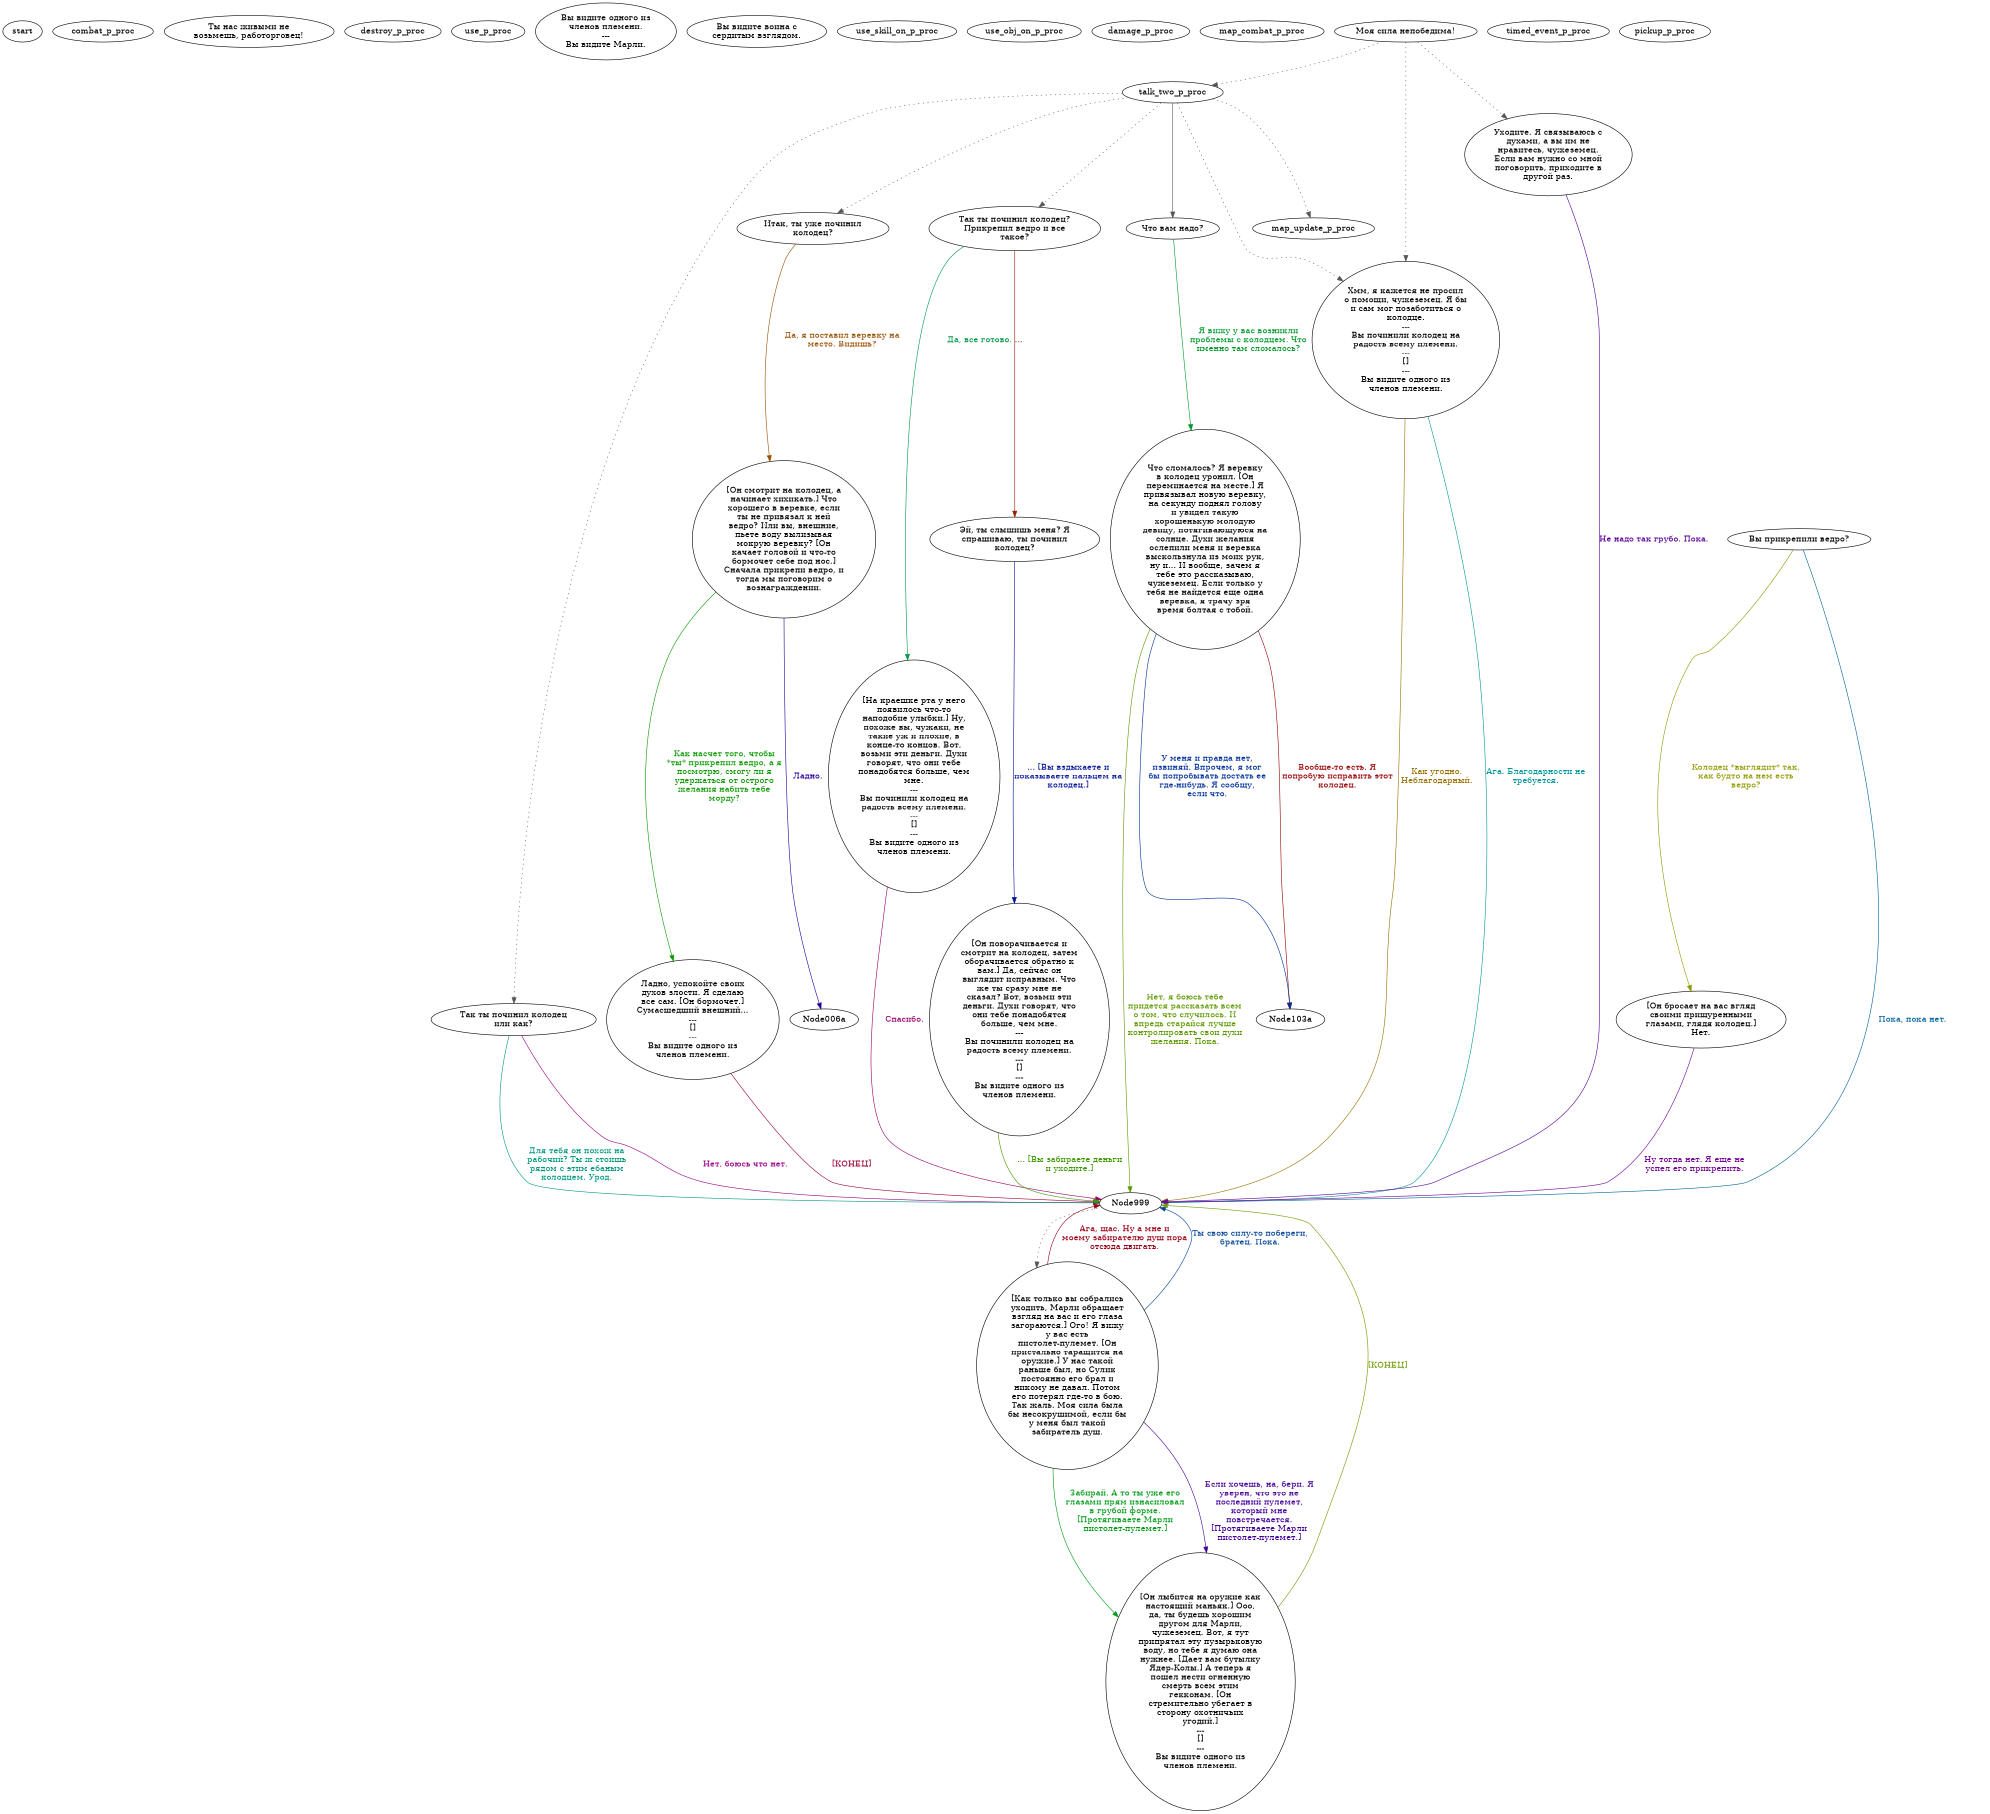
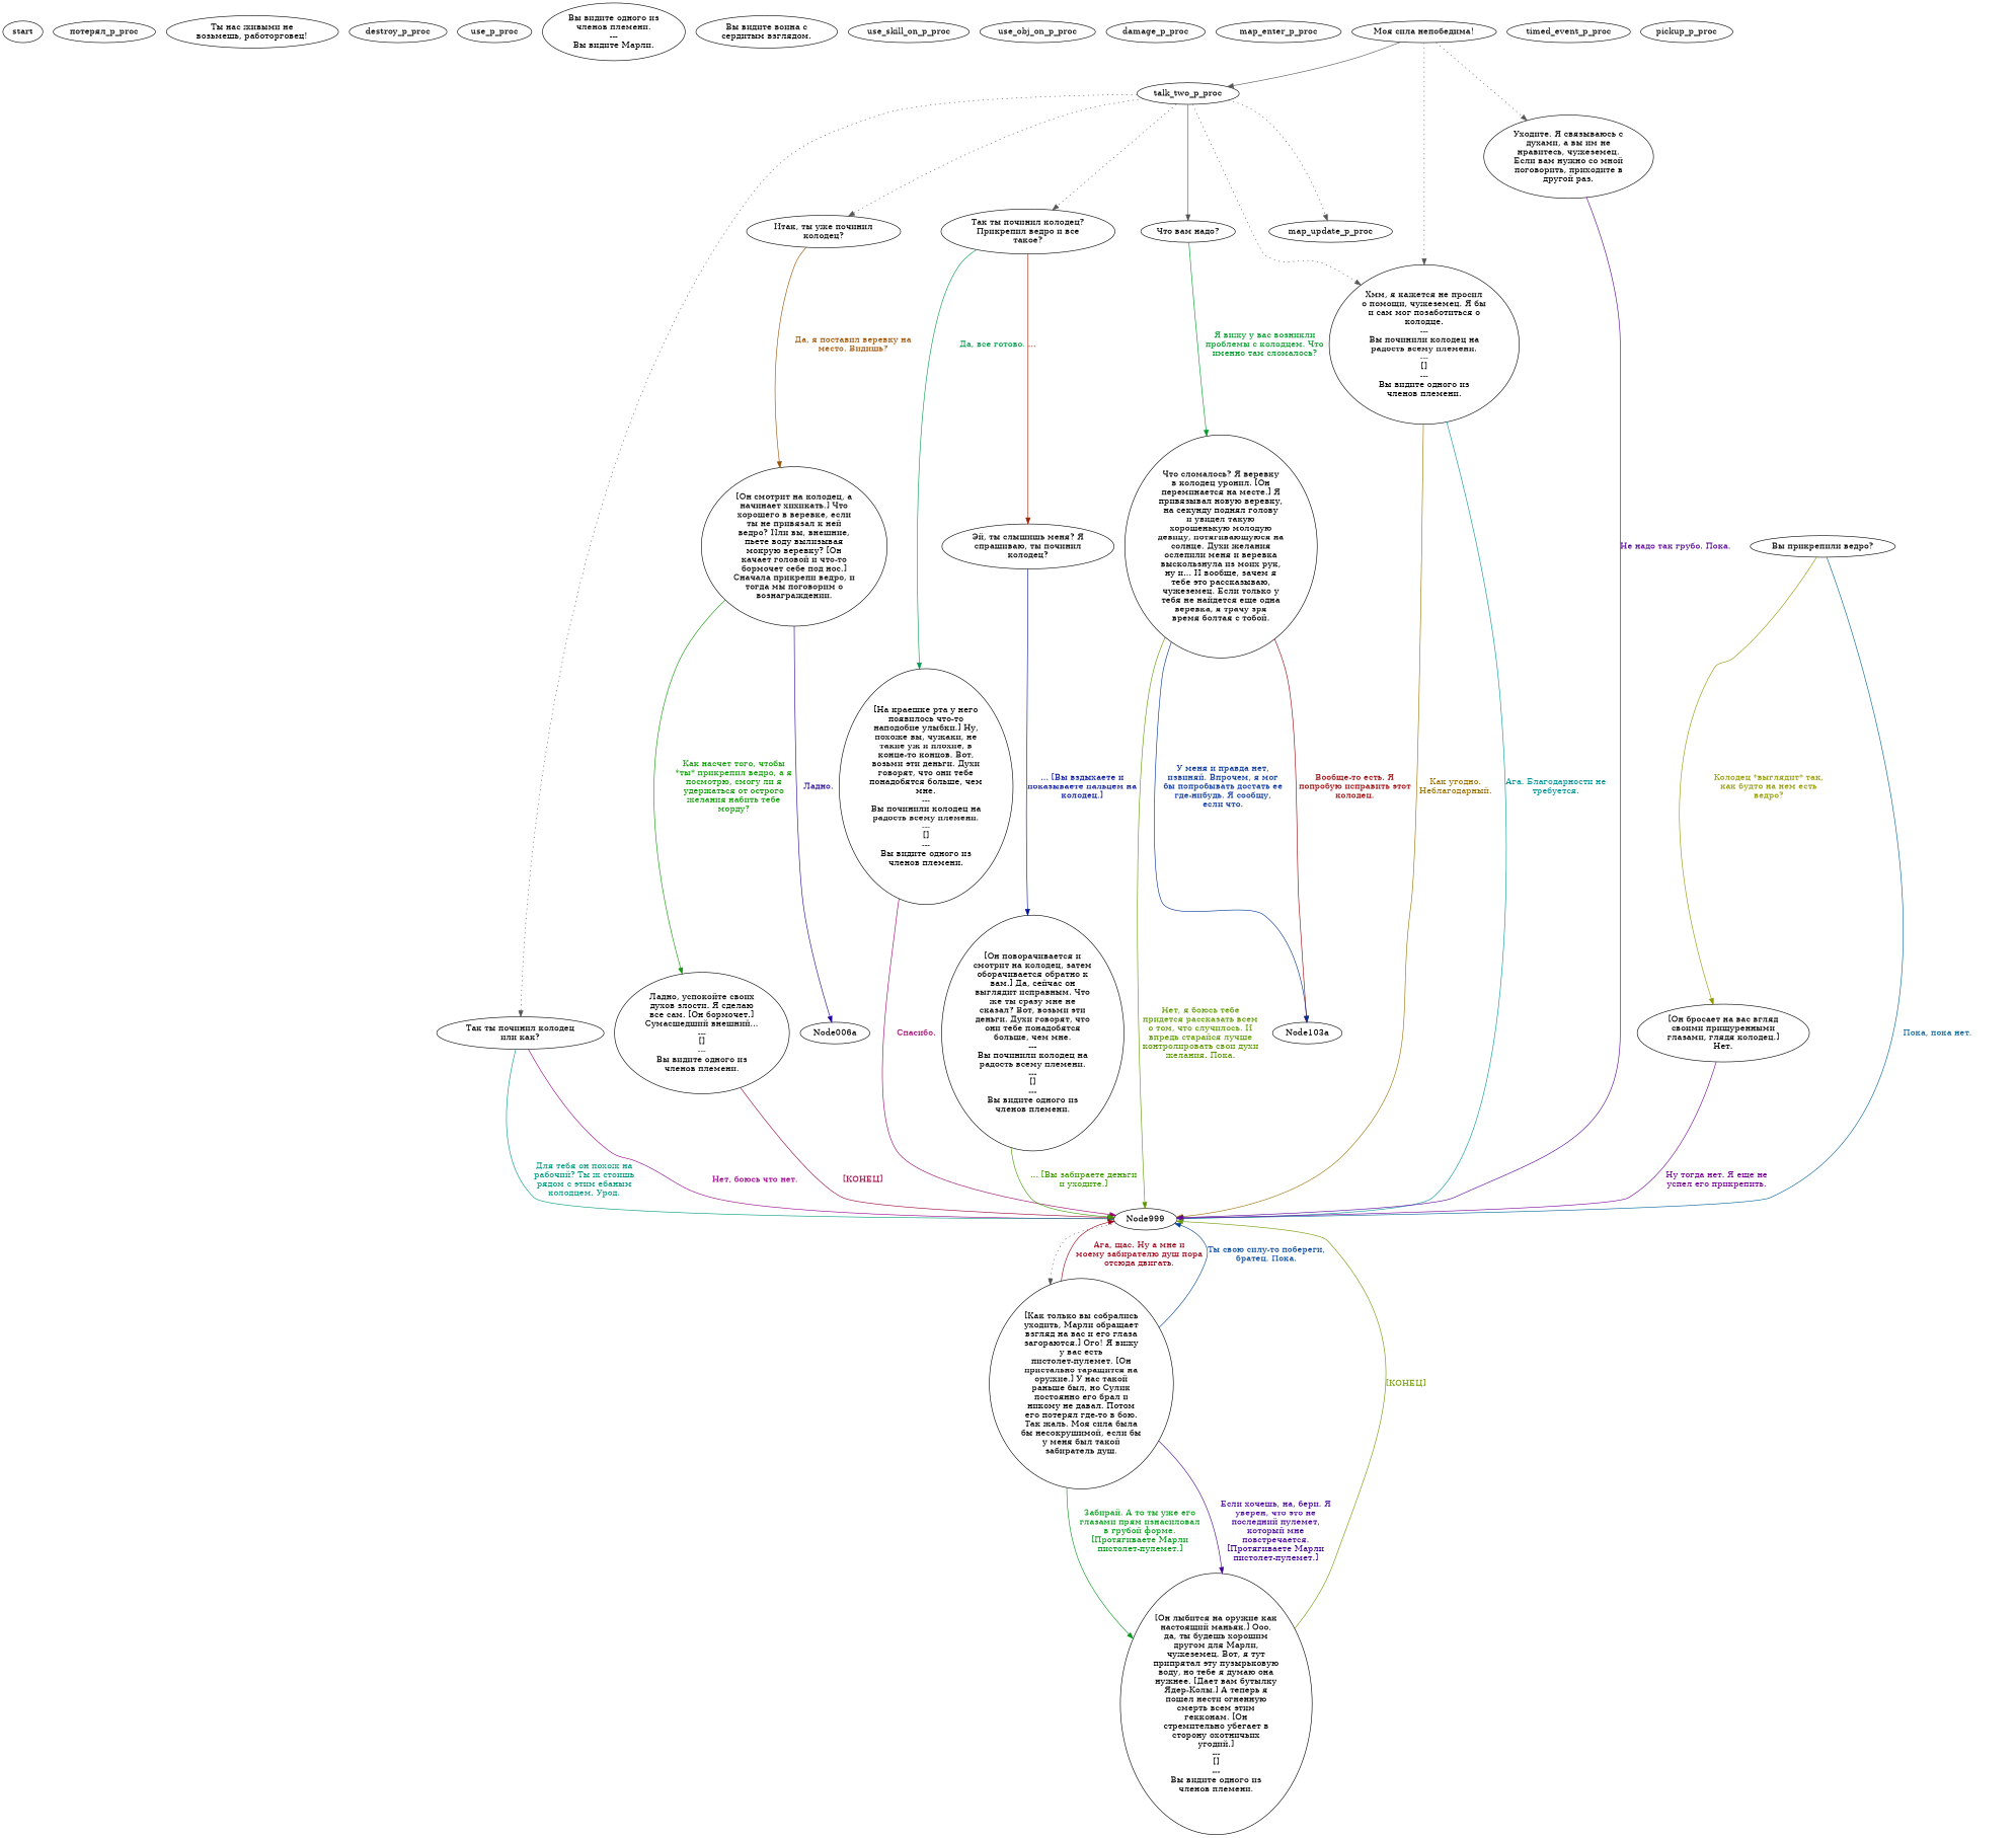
  digraph {
    node [color="#000000" fillcolor="#FFFFFF" style=filled]
    edge [color="#555555"]
    start
-   combat_p_proc
+   combat_p_proc [label="потерял_p_proc"]
    n3 [label="Ты нас живыми не\nвозьмешь, работорговец!"]
    destroy_p_proc
    use_p_proc
    n6 [label="Вы видите одного из\nчленов племени.\n---\nВы видите Марли."]
    n7 [label="Вы видите воина с\nсердитым взглядом."]
    use_skill_on_p_proc
    use_obj_on_p_proc
    damage_p_proc
-   map_enter_p_proc [label=map_combat_p_proc]
+   map_enter_p_proc
    n12 [label="Моя сила непобедима!"]
    talk_two_p_proc
    n14 [label="Хмм, я кажется не просил\nо помощи, чужеземец. Я бы\nи сам мог позаботиться о\nколодце.\n---\nВы починили колодец на\nрадость всему племени.\n---\n[]\n---\nВы видите одного из\nчленов племени."]
    n15 [label="Уходите. Я связываюсь с\nдухами, а вы им не\nнравитесь, чужеземец.\nЕсли вам нужно со мной\nпоговорить, приходите в\nдругой раз."]
    map_update_p_proc
    n17 [label="Так ты починил колодец\nили как?"]
    n18 [label="Итак, ты уже починил\nколодец?"]
    n19 [label="Так ты починил колодец?\nПрикрепил ведро и все\nтакое?"]
    n20 [label="Что вам надо?"]
    Node999
    n22 [label="[Он смотрит на колодец, а\nначинает хихикать.] Что\nхорошего в веревке, если\nты не привязал к ней\nведро? Или вы, внешние,\nпьете воду вылизывая\nмокрую веревку? [Он\nкачает головой и что-то\nбормочет себе под нос.]\nСначала прикрепи ведро, и\nтогда мы поговорим о\nвознаграждении."]
    n23 [label="Вы прикрепили ведро?"]
    n24 [label="[Он бросает на вас вгляд\nсвоими прищуренными\nглазами, глядя колодец.]\nНет."]
    n25 [label="[На краешке рта у него\nпоявилось что-то\nнаподобие улыбки.] Ну,\nпохоже вы, чужаки, не\nтакие уж и плохие, в\nконце-то концов. Вот,\nвозьми эти деньги. Духи\nговорят, что они тебе\nпонадобятся больше, чем\nмне.\n---\nВы починили колодец на\nрадость всему племени.\n---\n[]\n---\nВы видите одного из\nчленов племени."]
    n26 [label="Эй, ты слышишь меня? Я\nспрашиваю, ты починил\nколодец?"]
    n27 [label="Что сломалось? Я веревку\nв колодец уронил. [Он\nпереминается на месте.] Я\nпривязывал новую веревку,\nна секунду поднял голову\nи увидел такую\nхорошенькую молодую\nдевицу, потягивающуюся на\nсолнце. Духи желания\nослепили меня и веревка\nвыскользнула из моих рук,\nну и... И вообще, зачем я\nтебе это рассказываю,\nчужеземец. Если только у\nтебя не найдется еще одна\nверевка, я трачу зря\nвремя болтая с тобой."]
    n28 [label="[Как только вы собрались\nуходить, Марли обращает\nвзгляд на вас и его глаза\nзагораются.] Ого! Я вижу\nу вас есть\nпистолет-пулемет. [Он\nпристально таращится на\nоружие.] У нас такой\nраньше был, но Сулик\nпостоянно его брал и\nникому не давал. Потом\nего потерял где-то в бою.\nТак жаль. Моя сила была\nбы несокрушимой, если бы\nу меня был такой\nзабиратель душ."]
    Node006a
    n30 [label="Ладно, успокойте своих\nдухов злости. Я сделаю\nвсе сам. [Он бормочет.]\nСумасшедший внешний...\n---\n[]\n---\nВы видите одного из\nчленов племени."]
    n31 [label="[Он поворачивается и\nсмотрит на колодец, затем\nоборачивается обратно к\nвам.] Да, сейчас он\nвыглядит исправным. Что\nже ты сразу мне не\nсказал? Вот, возьми эти\nденьги. Духи говорят, что\nони тебе понадобятся\nбольше, чем мне.\n---\nВы починили колодец на\nрадость всему племени.\n---\n[]\n---\nВы видите одного из\nчленов племени."]
    n32 [label=Node103a]
    n33 [label="[Он лыбится на оружие как\nнастоящий маньяк.] Ооо,\nда, ты будешь хорошим\nдругом для Марли,\nчужеземец. Вот, я тут\nприпрятал эту пузырьковую\nводу, но тебе я думаю она\nнужнее. [Дает вам бутылку\nЯдер-Колы.] А теперь я\nпошел нести огненную\nсмерть всем этим\nгекконам. [Он\nстремительно убегает в\nсторону охотничьих\nугодий.]\n---\n[]\n---\nВы видите одного из\nчленов племени."]
    timed_event_p_proc
    pickup_p_proc
-   n12 -> talk_two_p_proc [style=dotted]
+   n12 -> talk_two_p_proc [style=solid]
    n12 -> n14 [style=dotted]
    n12 -> n15 [style=dotted]
    talk_two_p_proc -> n14 [style=dotted]
    talk_two_p_proc -> map_update_p_proc [style=dotted]
    talk_two_p_proc -> n17 [style=dotted]
    talk_two_p_proc -> n18 [style=dotted]
    talk_two_p_proc -> n19 [style=dotted]
    talk_two_p_proc -> n20 [style=solid]
    n14 -> Node999 [color="#009699" fontcolor="#009699" label="Ага. Благодарности не\nтребуется."]
    n14 -> Node999 [color="#997000" fontcolor="#997000" label="Как угодно.\nНеблагодарный."]
    n15 -> Node999 [color="#570099" fontcolor="#570099" label="Не надо так грубо. Пока."]
    n17 -> Node999 [color="#990089" fontcolor="#990089" label="Нет, боюсь что нет."]
    n17 -> Node999 [color="#00997D" fontcolor="#00997D" label="Для тебя он похож на\nрабочий? Ты ж стоишь\nрядом с этим ебаным\nколодцем. Урод."]
    n18 -> n22 [color="#995000" fontcolor="#995000" label="Да, я поставил веревку на\nместо. Видишь?"]
    n19 -> n25 [color="#00994A" fontcolor="#00994A" label="Да, все готово."]
    n19 -> n26 [color="#991D00" fontcolor="#991D00" label="..."]
    n20 -> n27 [color="#00992A" fontcolor="#00992A" label="Я вижу у вас возникли\nпроблемы с колодцем. Что\nименно там сломалось?"]
    Node999 -> n28 [style=dotted]
    n22 -> Node006a [color="#230099" fontcolor="#230099" label="Ладно."]
    n22 -> n30 [color="#099900" fontcolor="#099900" label="Как насчет того, чтобы\n*ты* прикрепил ведро, а я\nпосмотрю, смогу ли я\nудержаться от острого\nжелания набить тебе\nморду?"]
    n23 -> Node999 [color="#006299" fontcolor="#006299" label="Пока, пока нет."]
    n23 -> n24 [color="#8F9900" fontcolor="#8F9900" label="Колодец *выглядит* так,\nкак будто на нем есть\nведро?"]
    n24 -> Node999 [color="#760099" fontcolor="#760099" label="Ну тогда нет. Я еще не\nуспел его прикрепить."]
    n25 -> Node999 [color="#990069" fontcolor="#990069" label="Спасибо."]
    n26 -> n31 [color="#001099" fontcolor="#001099" label="... [Вы вздыхаете и\nпоказываете пальцем на\nколодец.]"]
    n27 -> Node999 [color="#5C9900" fontcolor="#5C9900" label="Нет, я боюсь тебе\nпридется рассказать всем\nо том, что случилось. И\nвпредь старайся лучше\nконтролировать свои духи\nжелания. Пока."]
    n27 -> n32 [color="#990003" fontcolor="#990003" label="Вообще-то есть. Я\nпопробую исправить этот\nколодец."]
    n27 -> n32 [color="#002F99" fontcolor="#002F99" label="У меня и правда нет,\nизвиняй. Впрочем, я мог\nбы попробывать достать ее\nгде-нибудь. Я сообщу,\nесли что."]
    n28 -> Node999 [color="#990016" fontcolor="#990016" label="Ага, щас. Ну а мне и\nмоему забирателю душ пора\nотсюда двигать."]
    n28 -> Node999 [color="#004399" fontcolor="#004399" label="Ты свою силу-то побереги,\nбратец. Пока."]
    n28 -> n33 [color="#430099" fontcolor="#430099" label="Если хочешь, на, бери. Я\nуверен, что это не\nпоследний пулемет,\nкоторый мне\nповстречается.\n[Протягиваете Марли\nпистолет-пулемет.]"]
    n28 -> n33 [color="#009916" fontcolor="#009916" label="Забирай. А то ты уже его\nглазами прям изнасиловал\nв грубой форме.\n[Протягиваете Марли\nпистолет-пулемет.]"]
    n30 -> Node999 [color="#990036" fontcolor="#990036" label="[КОНЕЦ]"]
    n31 -> Node999 [color="#3C9900" fontcolor="#3C9900" label="... [Вы забираете деньги\nи уходите.]"]
    n33 -> Node999 [color="#6F9900" fontcolor="#6F9900" label="[КОНЕЦ]"]
  }
